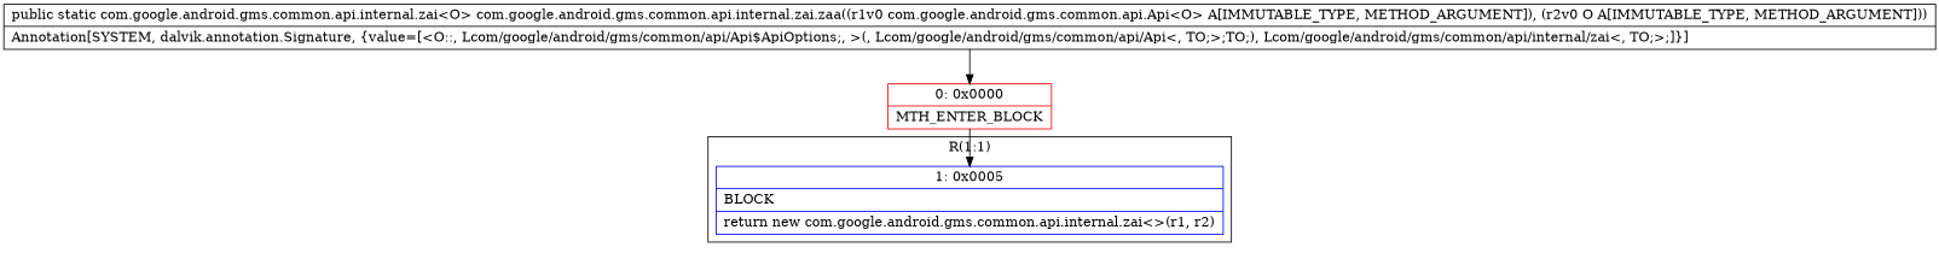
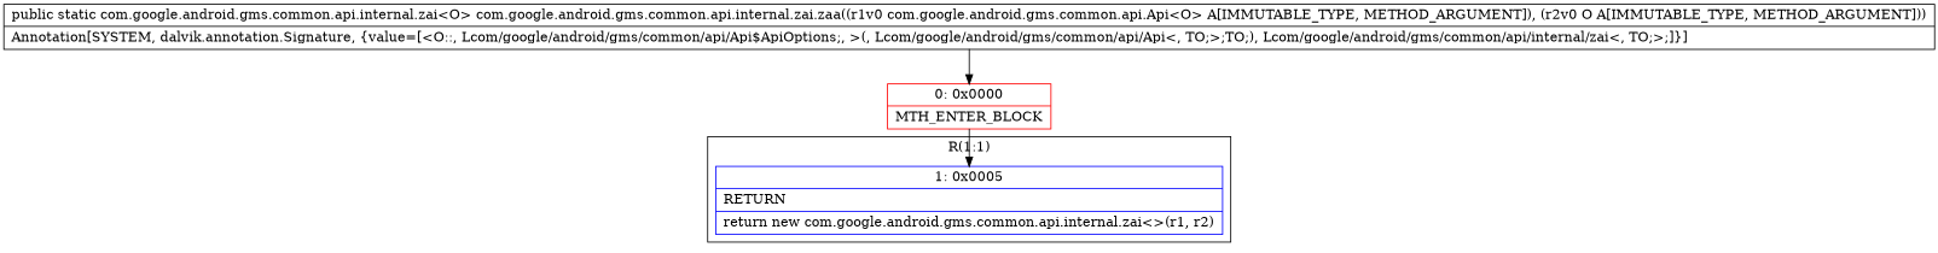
  digraph {
    node [shape=record]
-   n1 [color=blue label="{1\:\ 0x0005|BLOCK\l|return new com.google.android.gms.common.api.internal.zai\<\>(r1, r2)\l}"]
+   n1 [color=blue label="{1\:\ 0x0005|RETURN\l|return new com.google.android.gms.common.api.internal.zai\<\>(r1, r2)\l}"]
    n2 [color=red label="{0\:\ 0x0000|MTH_ENTER_BLOCK\l}"]
    n3 [label="{public static com.google.android.gms.common.api.internal.zai\<O\> com.google.android.gms.common.api.internal.zai.zaa((r1v0 com.google.android.gms.common.api.Api\<O\> A[IMMUTABLE_TYPE, METHOD_ARGUMENT]), (r2v0 O A[IMMUTABLE_TYPE, METHOD_ARGUMENT]))  | Annotation[SYSTEM, dalvik.annotation.Signature, \{value=[\<O::, Lcom\/google\/android\/gms\/common\/api\/Api$ApiOptions;, \>(, Lcom\/google\/android\/gms\/common\/api\/Api\<, TO;\>;TO;), Lcom\/google\/android\/gms\/common\/api\/internal\/zai\<, TO;\>;]\}]\l}"]
    subgraph cluster_1 {
      label="R(1:1)"
      n1
    }
    n2 -> n1
    n3 -> n2
  }
